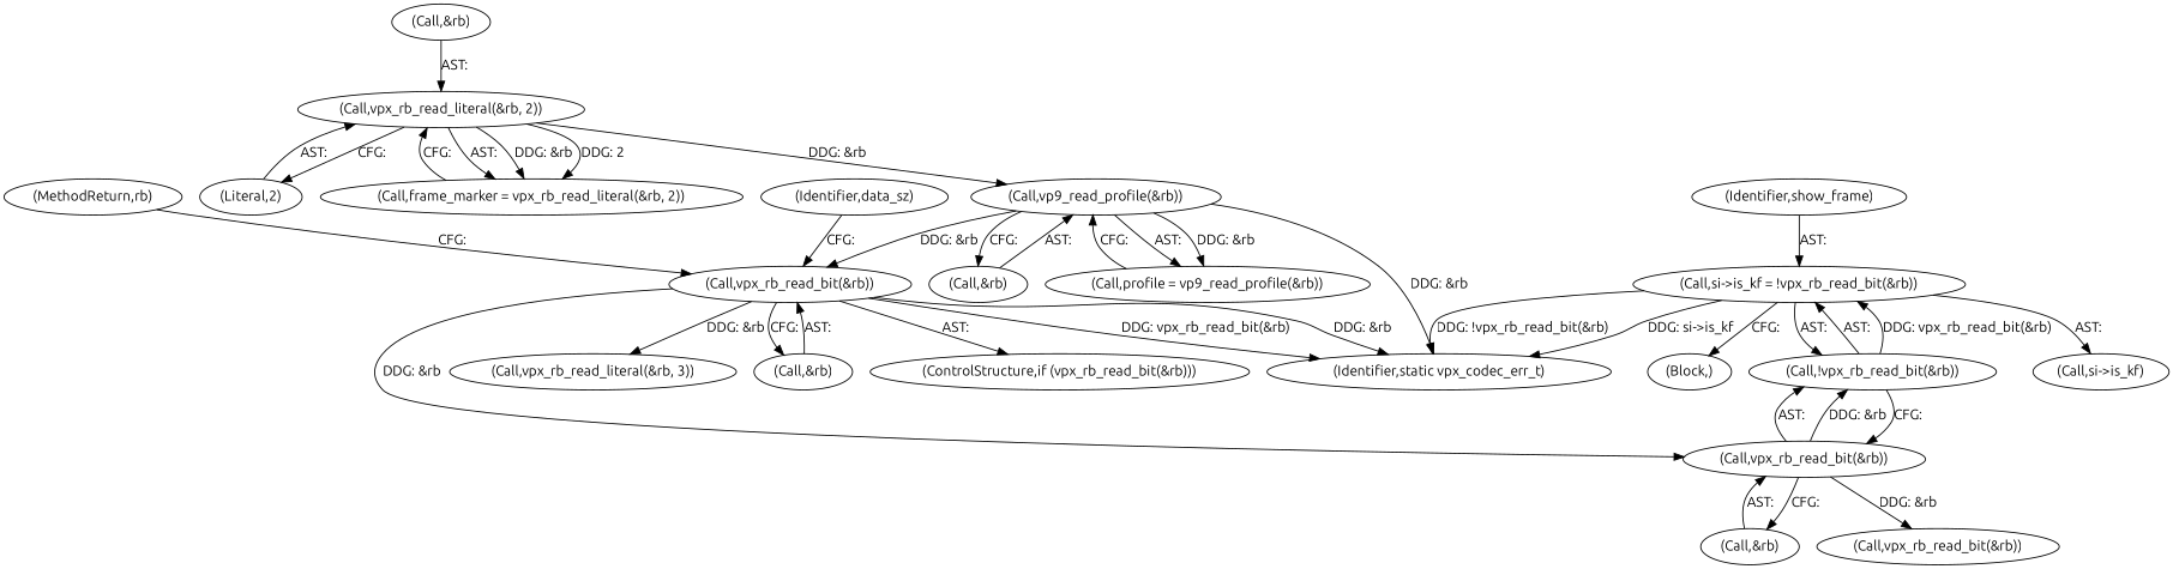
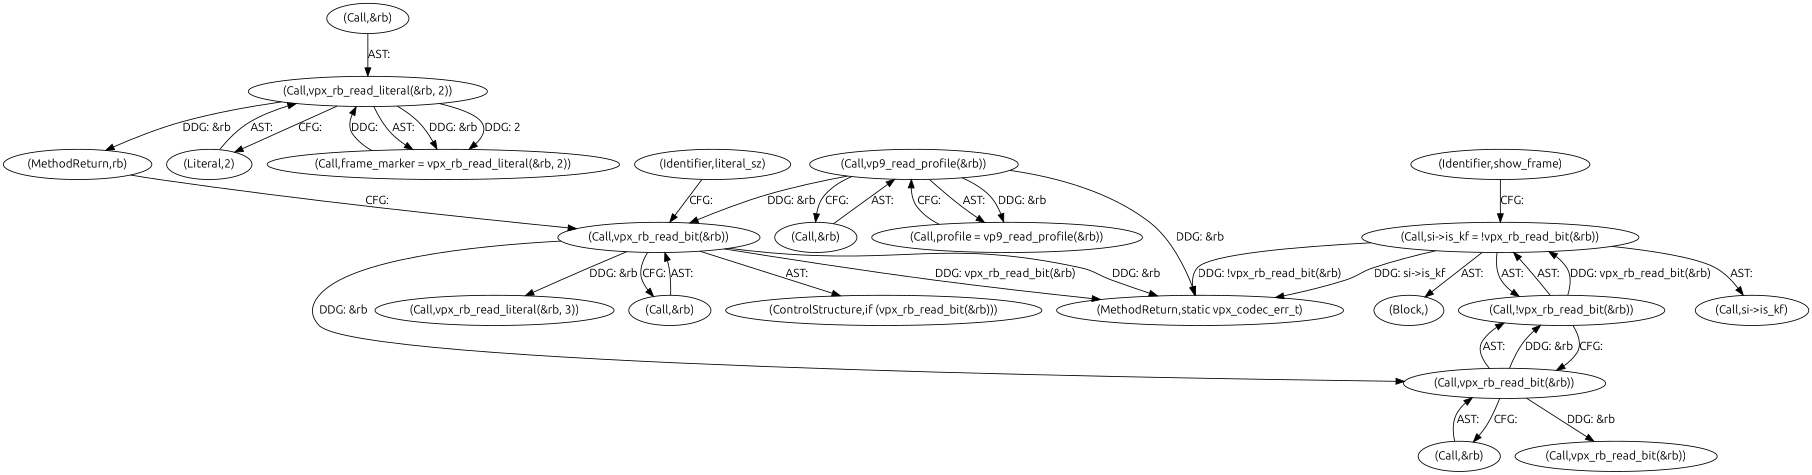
  digraph {
    fontname=Ubuntu
    node [fontname=Ubuntu]
    edge [fontname=Ubuntu]
    n1 [label="(Call,si->is_kf = !vpx_rb_read_bit(&rb))"]
    n2 [label="(Call,!vpx_rb_read_bit(&rb))"]
    n3 [label="(Block,)"]
-   n4 [label="(Identifier,static vpx_codec_err_t)"]
+   n4 [label="(MethodReturn,static vpx_codec_err_t)"]
    n5 [label="(Call,si->is_kf)"]
    n6 [label="(Call,vpx_rb_read_bit(&rb))"]
    n7 [label="(Call,&rb)"]
    n8 [label="(Call,vpx_rb_read_bit(&rb))"]
    n9 [label="(Call,vpx_rb_read_bit(&rb))"]
    n10 [label="(Call,vpx_rb_read_literal(&rb, 3))"]
    n11 [label="(Call,&rb)"]
    n12 [label="(ControlStructure,if (vpx_rb_read_bit(&rb)))"]
    n13 [label="(Call,vp9_read_profile(&rb))"]
    n14 [label="(Call,profile = vp9_read_profile(&rb))"]
    n15 [label="(Call,&rb)"]
    n16 [label="(Call,vpx_rb_read_literal(&rb, 2))"]
    n17 [label="(Literal,2)"]
    n18 [label="(Call,frame_marker = vpx_rb_read_literal(&rb, 2))"]
    n19 [label="(Call,&rb)"]
-   n20 [label="(Identifier,data_sz)"]
+   n20 [label="(Identifier,literal_sz)"]
    n21 [label="(MethodReturn,rb)"]
    n22 [label="(Identifier,show_frame)"]
    n1 -> n2 [label="AST: "]
-   n1 -> n3 [label="CFG: "]
+   n1 -> n3 [label="AST: "]
    n1 -> n4 [label="DDG: si->is_kf"]
    n1 -> n4 [label="DDG: !vpx_rb_read_bit(&rb)"]
    n1 -> n5 [label="AST: "]
    n2 -> n1 [label="AST: "]
    n2 -> n1 [label="DDG: vpx_rb_read_bit(&rb)"]
    n2 -> n6 [label="CFG: "]
    n6 -> n2 [label="AST: "]
    n6 -> n2 [label="DDG: &rb"]
    n6 -> n7 [label="CFG: "]
    n6 -> n8 [label="DDG: &rb"]
    n7 -> n6 [label="AST: "]
    n9 -> n4 [label="DDG: &rb"]
    n9 -> n4 [label="DDG: vpx_rb_read_bit(&rb)"]
    n9 -> n6 [label="DDG: &rb"]
    n9 -> n10 [label="DDG: &rb"]
    n9 -> n11 [label="CFG: "]
    n9 -> n12 [label="AST: "]
    n11 -> n9 [label="AST: "]
    n13 -> n4 [label="DDG: &rb"]
    n13 -> n9 [label="DDG: &rb"]
    n13 -> n14 [label="AST: "]
    n13 -> n14 [label="DDG: &rb"]
    n13 -> n15 [label="CFG: "]
    n14 -> n13 [label="CFG: "]
    n15 -> n13 [label="AST: "]
-   n16 -> n13 [label="DDG: &rb"]
+   n16 -> n21 [label="DDG: &rb"]
    n16 -> n17 [label="CFG: "]
    n16 -> n18 [label="AST: "]
    n16 -> n18 [label="DDG: &rb"]
    n16 -> n18 [label="DDG: 2"]
    n17 -> n16 [label="AST: "]
-   n18 -> n16 [label="CFG: "]
+   n18 -> n16 [label="DDG: "]
    n19 -> n16 [label="AST: "]
    n20 -> n9 [label="CFG: "]
    n21 -> n9 [label="CFG: "]
-   n22 -> n1 [label="AST: "]
+   n22 -> n1 [label="CFG: "]
  }
